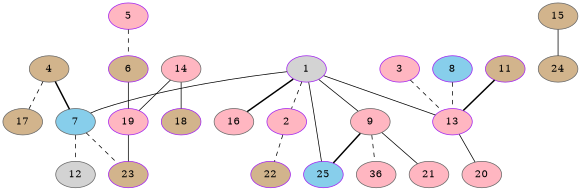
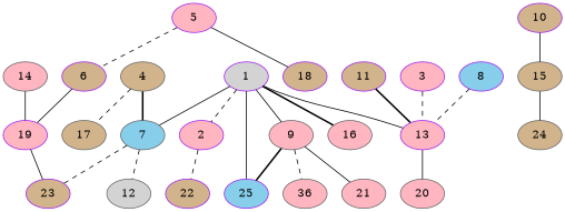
  graph {
    node [color=purple fillcolor=lightpink style=filled]
    edge [style=solid weight=1.0]
    1 [fillcolor=lightgrey]
    2
    7 [color=gray40 fillcolor=skyblue]
    9 [color=gray40]
    13
    16 [color=gray40]
    25 [fillcolor=skyblue]
    22 [fillcolor=tan]
    12 [color=gray40 fillcolor=lightgrey]
    23 [fillcolor=tan]
    21 [color=gray40]
    n12 [color=gray40 label=36]
    20 [color=gray40]
    3
    4 [color=gray40 fillcolor=tan]
    17 [color=gray40 fillcolor=tan]
    6 [fillcolor=tan]
    5
    19
    8 [fillcolor=skyblue]
    15 [color=gray40 fillcolor=tan]
    24 [color=gray40 fillcolor=tan]
+   10 [fillcolor=tan]
    11 [fillcolor=tan]
    14 [color=gray40]
    18 [fillcolor=tan]
    1 -- 2 [style=dashed]
    1 -- 7
    1 -- 9
    1 -- 13
    1 -- 16 [style=bold]
    1 -- 25
    2 -- 22 [style=dashed]
    7 -- 12 [style=dashed]
    7 -- 23 [style=dashed]
    9 -- 25 [style=bold]
    9 -- 21
    9 -- n12 [style=dashed]
    13 -- 20
    3 -- 13 [style=dashed]
    4 -- 7 [style=bold]
    4 -- 17 [style=dashed]
    6 -- 19
    5 -- 6 [style=dashed]
    19 -- 23
    8 -- 13 [style=dashed]
    15 -- 24
+   10 -- 15
    11 -- 13 [style=bold]
    14 -- 19
-   14 -- 18
+   5 -- 18
  }
